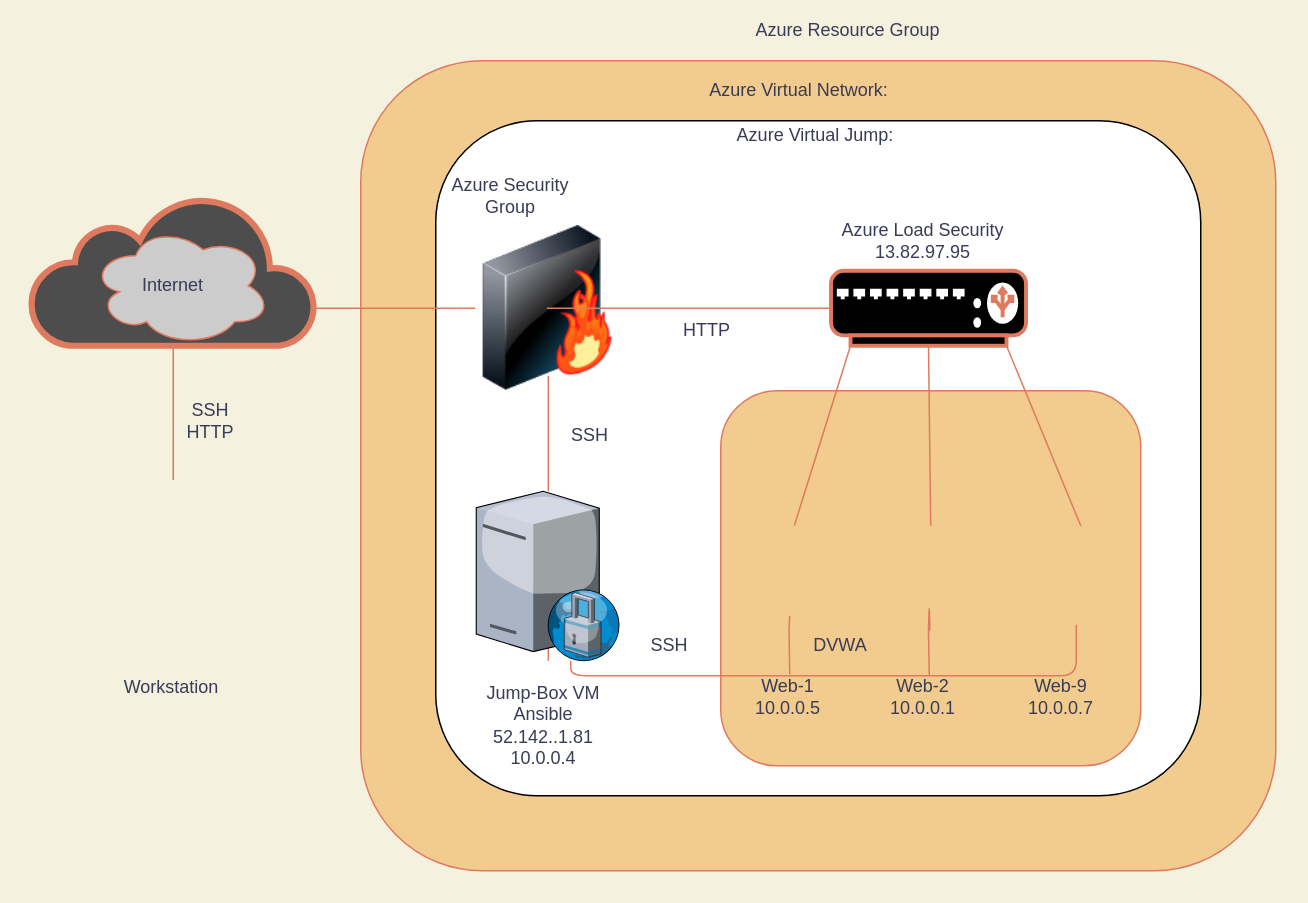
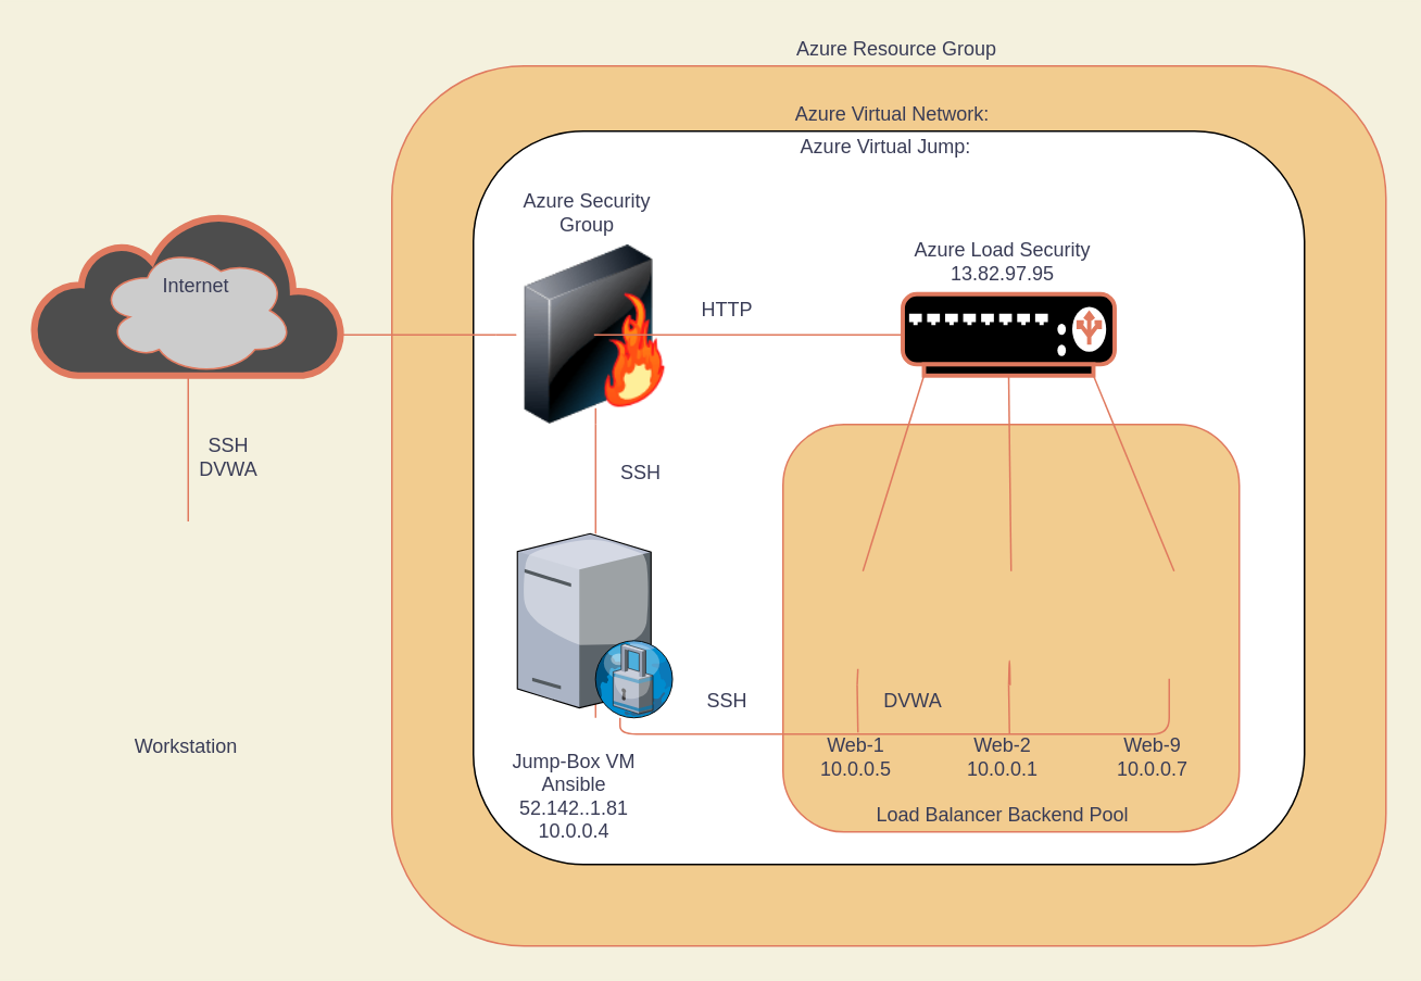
  <mxCell id="0" />
  <mxCell id="1" parent="0" />
  <mxCell id="2" value="" style="whiteSpace=wrap;html=1;rounded=1;fillColor=#F2CC8F;strokeColor=#E07A5F;fontColor=#393C56;" vertex="1" parent="1"><mxGeometry x="240" y="40" width="610" height="540" as="geometry" /></mxCell>
  <mxCell id="3" style="edgeStyle=none;rounded=1;orthogonalLoop=1;jettySize=auto;html=1;exitX=0.5;exitY=1;exitDx=0;exitDy=0;exitPerimeter=0;startArrow=none;startFill=0;endArrow=none;endFill=0;strokeColor=#E07A5F;labelBackgroundColor=#F4F1DE;fontColor=#393C56;" edge="1" parent="1" source="4" target="10"><mxGeometry relative="1" as="geometry" /></mxCell>
  <mxCell id="4" value="" style="html=1;outlineConnect=0;fillColor=#4D4D4D;strokeColor=#E07A5F;gradientDirection=north;strokeWidth=2;shape=mxgraph.networks.cloud;fontColor=#393C56;" vertex="1" parent="1"><mxGeometry x="20" y="130" width="190" height="100" as="geometry" /></mxCell>
  <mxCell id="5" value="" style="whiteSpace=wrap;html=1;rounded=1;" vertex="1" parent="1"><mxGeometry x="290" y="80" width="510" height="450" as="geometry" /></mxCell>
  <mxCell id="6" value="" style="ellipse;shape=cloud;whiteSpace=wrap;html=1;direction=east;fillColor=#CCCCCC;strokeColor=#E07A5F;fontColor=#393C56;" vertex="1" parent="1"><mxGeometry x="60" y="150" width="120" height="80" as="geometry" /></mxCell>
  <mxCell id="7" value="" style="whiteSpace=wrap;html=1;strokeColor=#E07A5F;fillColor=#F2CC8F;rounded=1;fontColor=#393C56;" vertex="1" parent="1"><mxGeometry x="480" y="260" width="280" height="250" as="geometry" /></mxCell>
  <mxCell id="8" style="edgeStyle=none;rounded=1;orthogonalLoop=1;jettySize=auto;html=1;exitX=0.5;exitY=1;exitDx=0;exitDy=0;startArrow=none;startFill=0;endArrow=none;endFill=0;strokeColor=#E07A5F;labelBackgroundColor=#F4F1DE;fontColor=#393C56;" edge="1" parent="1" source="9"><mxGeometry relative="1" as="geometry"><mxPoint x="619" y="450" as="targetPoint" /></mxGeometry></mxCell>
  <mxCell id="9" value="" style="shape=image;html=1;verticalAlign=top;verticalLabelPosition=bottom;imageAspect=0;aspect=fixed;image=https://cdn3.iconfinder.com/data/icons/prored/Network%20Online.png;labelBackgroundColor=#F4F1DE;fillColor=#F2CC8F;strokeColor=#E07A5F;fontColor=#393C56;" vertex="1" parent="1"><mxGeometry x="572" y="327" width="93" height="93" as="geometry" /></mxCell>
  <mxCell id="10" value="" style="shape=image;html=1;verticalAlign=top;verticalLabelPosition=bottom;imageAspect=0;aspect=fixed;image=https://cdn2.iconfinder.com/data/icons/whcompare-isometric-web-hosting-servers/50/root-access-128.png;labelBackgroundColor=#F4F1DE;fillColor=#F2CC8F;strokeColor=#E07A5F;fontColor=#393C56;" vertex="1" parent="1"><mxGeometry x="51" y="319.5" width="128" height="128" as="geometry" /></mxCell>
  <mxCell id="11" style="edgeStyle=none;rounded=1;orthogonalLoop=1;jettySize=auto;html=1;exitX=0.5;exitY=1;exitDx=0;exitDy=0;startArrow=none;startFill=0;endArrow=none;endFill=0;strokeColor=#E07A5F;labelBackgroundColor=#F4F1DE;fontColor=#393C56;" edge="1" parent="1" source="13" target="25"><mxGeometry relative="1" as="geometry" /></mxCell>
  <mxCell id="12" style="edgeStyle=none;rounded=1;orthogonalLoop=1;jettySize=auto;html=1;exitX=0;exitY=0.5;exitDx=0;exitDy=0;startArrow=none;startFill=0;endArrow=none;endFill=0;strokeColor=#E07A5F;labelBackgroundColor=#F4F1DE;fontColor=#393C56;" edge="1" parent="1" source="13"><mxGeometry relative="1" as="geometry"><mxPoint x="210" y="205" as="targetPoint" /><Array as="points"><mxPoint x="250" y="205" /></Array></mxGeometry></mxCell>
  <mxCell id="13" value="" style="image;html=1;image=img/lib/clip_art/networking/Firewall-page1_128x128.png;labelBackgroundColor=#F4F1DE;fillColor=#F2CC8F;strokeColor=#E07A5F;fontColor=#393C56;" vertex="1" parent="1"><mxGeometry x="304.03" y="150" width="122" height="110" as="geometry" /></mxCell>
  <mxCell id="14" value="" style="shape=image;html=1;verticalAlign=top;verticalLabelPosition=bottom;imageAspect=0;aspect=fixed;image=https://cdn3.iconfinder.com/data/icons/prored/Network%20Online.png;labelBackgroundColor=#F4F1DE;fillColor=#F2CC8F;strokeColor=#E07A5F;fontColor=#393C56;" vertex="1" parent="1"><mxGeometry x="660" y="327" width="93" height="93" as="geometry" /></mxCell>
  <mxCell id="15" style="rounded=1;orthogonalLoop=1;jettySize=auto;html=1;exitX=0.1;exitY=1;exitDx=0;exitDy=0;exitPerimeter=0;entryX=0.538;entryY=0.247;entryDx=0;entryDy=0;entryPerimeter=0;endArrow=none;endFill=0;labelBackgroundColor=#F4F1DE;strokeColor=#E07A5F;fontColor=#393C56;" edge="1" parent="1" source="20" target="22"><mxGeometry relative="1" as="geometry" /></mxCell>
  <mxCell id="16" style="edgeStyle=none;rounded=1;orthogonalLoop=1;jettySize=auto;html=1;exitX=0.5;exitY=1;exitDx=0;exitDy=0;exitPerimeter=0;entryX=0.516;entryY=0.247;entryDx=0;entryDy=0;entryPerimeter=0;endArrow=none;endFill=0;labelBackgroundColor=#F4F1DE;strokeColor=#E07A5F;fontColor=#393C56;" edge="1" parent="1" source="20" target="9"><mxGeometry relative="1" as="geometry" /></mxCell>
  <mxCell id="17" style="edgeStyle=none;rounded=1;orthogonalLoop=1;jettySize=auto;html=1;exitX=0.9;exitY=1;exitDx=0;exitDy=0;exitPerimeter=0;entryX=0.538;entryY=0.247;entryDx=0;entryDy=0;entryPerimeter=0;strokeColor=none;labelBackgroundColor=#F4F1DE;fontColor=#393C56;" edge="1" parent="1" source="20" target="14"><mxGeometry relative="1" as="geometry" /></mxCell>
  <mxCell id="18" style="edgeStyle=none;rounded=1;orthogonalLoop=1;jettySize=auto;html=1;exitX=0.9;exitY=1;exitDx=0;exitDy=0;exitPerimeter=0;strokeColor=#E07A5F;startArrow=none;startFill=0;endArrow=none;endFill=0;labelBackgroundColor=#F4F1DE;fontColor=#393C56;" edge="1" parent="1" source="20"><mxGeometry relative="1" as="geometry"><mxPoint x="720" y="350" as="targetPoint" /></mxGeometry></mxCell>
  <mxCell id="19" style="edgeStyle=none;rounded=1;orthogonalLoop=1;jettySize=auto;html=1;exitX=0;exitY=0.5;exitDx=0;exitDy=0;exitPerimeter=0;entryX=0.492;entryY=0.5;entryDx=0;entryDy=0;entryPerimeter=0;startArrow=none;startFill=0;endArrow=none;endFill=0;strokeColor=#E07A5F;labelBackgroundColor=#F4F1DE;fontColor=#393C56;" edge="1" parent="1" source="20" target="13"><mxGeometry relative="1" as="geometry" /></mxCell>
  <mxCell id="20" value="" style="fontColor=#393C56;verticalAlign=top;verticalLabelPosition=bottom;labelPosition=center;align=center;html=1;outlineConnect=0;fillColor=#000000;strokeColor=#E07A5F;gradientDirection=north;strokeWidth=2;shape=mxgraph.networks.load_balancer;" vertex="1" parent="1"><mxGeometry x="553.5" y="180" width="130" height="50" as="geometry" /></mxCell>
  <mxCell id="21" style="edgeStyle=none;rounded=1;orthogonalLoop=1;jettySize=auto;html=1;exitX=0.5;exitY=1;exitDx=0;exitDy=0;startArrow=none;startFill=0;endArrow=none;endFill=0;strokeColor=#E07A5F;labelBackgroundColor=#F4F1DE;fontColor=#393C56;" edge="1" parent="1" source="22"><mxGeometry relative="1" as="geometry"><mxPoint x="526" y="449" as="targetPoint" /></mxGeometry></mxCell>
  <mxCell id="22" value="" style="shape=image;html=1;verticalAlign=top;verticalLabelPosition=bottom;imageAspect=0;aspect=fixed;image=https://cdn3.iconfinder.com/data/icons/prored/Network%20Online.png;labelBackgroundColor=#F4F1DE;fillColor=#F2CC8F;strokeColor=#E07A5F;fontColor=#393C56;" vertex="1" parent="1"><mxGeometry x="479" y="327" width="93" height="93" as="geometry" /></mxCell>
  <mxCell id="23" style="edgeStyle=orthogonalEdgeStyle;rounded=1;orthogonalLoop=1;jettySize=auto;html=1;startArrow=none;startFill=0;endArrow=none;endFill=0;strokeColor=#E07A5F;labelBackgroundColor=#F4F1DE;fontColor=#393C56;" edge="1" parent="1" source="25" target="5"><mxGeometry relative="1" as="geometry"><Array as="points"><mxPoint x="510" y="490" /><mxPoint x="510" y="490" /></Array></mxGeometry></mxCell>
  <mxCell id="24" style="rounded=1;orthogonalLoop=1;jettySize=auto;html=1;startArrow=none;startFill=0;endArrow=none;endFill=0;strokeColor=#E07A5F;edgeStyle=orthogonalEdgeStyle;labelBackgroundColor=#F4F1DE;fontColor=#393C56;" edge="1" parent="1" source="25"><mxGeometry relative="1" as="geometry"><mxPoint x="717" y="416" as="targetPoint" /><Array as="points"><mxPoint x="380" y="450" /><mxPoint x="717" y="450" /></Array></mxGeometry></mxCell>
  <mxCell id="25" value="" style="verticalLabelPosition=bottom;sketch=0;aspect=fixed;html=1;verticalAlign=top;strokeColor=#E07A5F;align=center;outlineConnect=0;shape=mxgraph.citrix.proxy_server;fillColor=#F2CC8F;fontColor=#393C56;" vertex="1" parent="1"><mxGeometry x="317" y="327" width="96.05" height="113" as="geometry" /></mxCell>
  <mxCell id="26" style="edgeStyle=none;rounded=1;orthogonalLoop=1;jettySize=auto;html=1;exitX=0.5;exitY=1;exitDx=0;exitDy=0;entryX=0.5;entryY=0.909;entryDx=0;entryDy=0;entryPerimeter=0;startArrow=none;startFill=0;endArrow=none;endFill=0;strokeColor=#E07A5F;labelBackgroundColor=#F4F1DE;fontColor=#393C56;" edge="1" parent="1" source="13" target="13"><mxGeometry relative="1" as="geometry" /></mxCell>
  <mxCell id="27" style="edgeStyle=none;rounded=1;orthogonalLoop=1;jettySize=auto;html=1;exitX=0;exitY=0.5;exitDx=0;exitDy=0;startArrow=none;startFill=0;endArrow=none;endFill=0;strokeColor=#E07A5F;labelBackgroundColor=#F4F1DE;fontColor=#393C56;" edge="1" parent="1" source="13" target="13"><mxGeometry relative="1" as="geometry"><Array as="points"><mxPoint x="320" y="205" /></Array></mxGeometry></mxCell>
  <mxCell id="28" style="edgeStyle=none;rounded=1;orthogonalLoop=1;jettySize=auto;html=1;exitX=0.5;exitY=1;exitDx=0;exitDy=0;entryX=0.505;entryY=0.892;entryDx=0;entryDy=0;entryPerimeter=0;startArrow=none;startFill=0;endArrow=none;endFill=0;strokeColor=#E07A5F;labelBackgroundColor=#F4F1DE;fontColor=#393C56;" edge="1" parent="1" source="22" target="22"><mxGeometry relative="1" as="geometry" /></mxCell>
  <mxCell id="29" style="edgeStyle=none;rounded=1;orthogonalLoop=1;jettySize=auto;html=1;exitX=0.5;exitY=1;exitDx=0;exitDy=0;startArrow=none;startFill=0;endArrow=none;endFill=0;strokeColor=#E07A5F;labelBackgroundColor=#F4F1DE;fontColor=#393C56;" edge="1" parent="1" source="9" target="9"><mxGeometry relative="1" as="geometry" /></mxCell>
  <mxCell id="30" style="edgeStyle=none;rounded=1;orthogonalLoop=1;jettySize=auto;html=1;exitX=0.5;exitY=1;exitDx=0;exitDy=0;startArrow=none;startFill=0;endArrow=none;endFill=0;strokeColor=#E07A5F;labelBackgroundColor=#F4F1DE;fontColor=#393C56;" edge="1" parent="1" source="9" target="9"><mxGeometry relative="1" as="geometry" /></mxCell>
  <mxCell id="31" style="edgeStyle=none;rounded=1;orthogonalLoop=1;jettySize=auto;html=1;exitX=0.5;exitY=1;exitDx=0;exitDy=0;startArrow=none;startFill=0;endArrow=none;endFill=0;strokeColor=#E07A5F;labelBackgroundColor=#F4F1DE;fontColor=#393C56;" edge="1" parent="1" source="9" target="9"><mxGeometry relative="1" as="geometry"><Array as="points"><mxPoint x="619" y="400" /></Array></mxGeometry></mxCell>
  <mxCell id="32" value="Azure Load Security&lt;br&gt;13.82.97.95" style="text;html=1;strokeColor=none;fillColor=none;align=center;verticalAlign=middle;whiteSpace=wrap;rounded=0;fontColor=#393C56;" vertex="1" parent="1"><mxGeometry x="530" y="150" width="170" height="20" as="geometry" /></mxCell>
- <mxCell id="33" value="Azure Security Group" style="text;html=1;strokeColor=none;fillColor=none;align=center;verticalAlign=middle;whiteSpace=wrap;rounded=0;fontColor=#393C56;" vertex="1" parent="1"><mxGeometry x="297" y="120" width="85.97" height="20" as="geometry" /></mxCell>
- <mxCell id="34" value="Internet" style="text;html=1;strokeColor=none;fillColor=none;align=center;verticalAlign=middle;whiteSpace=wrap;rounded=0;fontColor=#393C56;" vertex="1" parent="1"><mxGeometry x="80" y="180" width="70" height="20" as="geometry" /></mxCell>
+ <mxCell id="33" value="Azure Security Group" style="text;html=1;strokeColor=none;fillColor=none;align=center;verticalAlign=middle;whiteSpace=wrap;rounded=0;fontColor=#393C56;" vertex="1" parent="1"><mxGeometry x="317" y="120" width="85.97" height="20" as="geometry" /></mxCell>
+ <mxCell id="34" value="Internet" style="text;html=1;strokeColor=none;fillColor=none;align=center;verticalAlign=middle;whiteSpace=wrap;rounded=0;fontColor=#393C56;" vertex="1" parent="1"><mxGeometry x="85" y="165" width="70" height="20" as="geometry" /></mxCell>
  <mxCell id="35" value="Web-1&lt;br&gt;10.0.0.5" style="text;html=1;strokeColor=none;fillColor=none;align=center;verticalAlign=middle;whiteSpace=wrap;rounded=0;fontColor=#393C56;" vertex="1" parent="1"><mxGeometry x="490" y="447.5" width="70" height="32.5" as="geometry" /></mxCell>
  <mxCell id="36" value="Web-2&lt;br&gt;10.0.0.1" style="text;html=1;strokeColor=none;fillColor=none;align=center;verticalAlign=middle;whiteSpace=wrap;rounded=0;fontColor=#393C56;" vertex="1" parent="1"><mxGeometry x="580" y="447.5" width="70" height="32.5" as="geometry" /></mxCell>
  <mxCell id="37" value="Web-9&lt;br&gt;10.0.0.7" style="text;html=1;strokeColor=none;fillColor=none;align=center;verticalAlign=middle;whiteSpace=wrap;rounded=0;fontColor=#393C56;" vertex="1" parent="1"><mxGeometry x="671.5" y="447.5" width="70" height="32.5" as="geometry" /></mxCell>
- <mxCell id="39" value="Jump-Box VM&lt;br&gt;Ansible&lt;br&gt;52.142..1.81&lt;br&gt;10.0.0.4" style="text;html=1;strokeColor=none;fillColor=none;align=center;verticalAlign=middle;whiteSpace=wrap;rounded=0;sketch=0;fontColor=#393C56;" vertex="1" parent="1"><mxGeometry x="317" y="447.5" width="90" height="70" as="geometry" /></mxCell>
+ <mxCell id="38" value="Load Balancer Backend Pool" style="text;html=1;strokeColor=none;fillColor=none;align=center;verticalAlign=middle;whiteSpace=wrap;rounded=0;fontColor=#393C56;" vertex="1" parent="1"><mxGeometry x="520" y="490" width="190" height="20" as="geometry" /></mxCell>
+ <mxCell id="39" value="Jump-Box VM&lt;br&gt;Ansible&lt;br&gt;52.142..1.81&lt;br&gt;10.0.0.4" style="text;html=1;strokeColor=none;fillColor=none;align=center;verticalAlign=middle;whiteSpace=wrap;rounded=0;sketch=0;fontColor=#393C56;" vertex="1" parent="1"><mxGeometry x="307" y="452.5" width="90" height="70" as="geometry" /></mxCell>
  <mxCell id="40" value="Workstation" style="text;html=1;strokeColor=none;fillColor=none;align=center;verticalAlign=middle;whiteSpace=wrap;rounded=0;sketch=0;fontColor=#393C56;rotation=0;" vertex="1" parent="1"><mxGeometry x="79" y="447.5" width="70" height="20" as="geometry" /></mxCell>
- <mxCell id="41" value="HTTP" style="text;html=1;strokeColor=none;fillColor=none;align=center;verticalAlign=middle;whiteSpace=wrap;rounded=0;sketch=0;fontColor=#393C56;" vertex="1" parent="1"><mxGeometry x="451.03" y="210" width="40" height="20" as="geometry" /></mxCell>
- <mxCell id="42" value="SSH&lt;br&gt;HTTP" style="text;html=1;strokeColor=none;fillColor=none;align=center;verticalAlign=middle;whiteSpace=wrap;rounded=0;sketch=0;fontColor=#393C56;" vertex="1" parent="1"><mxGeometry x="120" y="270" width="40" height="20" as="geometry" /></mxCell>
+ <mxCell id="41" value="HTTP" style="text;html=1;strokeColor=none;fillColor=none;align=center;verticalAlign=middle;whiteSpace=wrap;rounded=0;sketch=0;fontColor=#393C56;" vertex="1" parent="1"><mxGeometry x="426.03" y="180" width="40" height="20" as="geometry" /></mxCell>
+ <mxCell id="42" value="SSH&lt;br&gt;DVWA" style="text;html=1;strokeColor=none;fillColor=none;align=center;verticalAlign=middle;whiteSpace=wrap;rounded=0;sketch=0;fontColor=#393C56;" vertex="1" parent="1"><mxGeometry x="120" y="270" width="40" height="20" as="geometry" /></mxCell>
  <mxCell id="43" value="SSH" style="text;html=1;strokeColor=none;fillColor=none;align=center;verticalAlign=middle;whiteSpace=wrap;rounded=0;sketch=0;fontColor=#393C56;" vertex="1" parent="1"><mxGeometry x="373.05" y="280" width="40" height="20" as="geometry" /></mxCell>
  <mxCell id="44" value="SSH" style="text;html=1;strokeColor=none;fillColor=none;align=center;verticalAlign=middle;whiteSpace=wrap;rounded=0;sketch=0;fontColor=#393C56;" vertex="1" parent="1"><mxGeometry x="426.03" y="420" width="40" height="20" as="geometry" /></mxCell>
  <mxCell id="45" value="DVWA" style="text;html=1;strokeColor=none;fillColor=none;align=center;verticalAlign=middle;whiteSpace=wrap;rounded=0;sketch=0;fontColor=#393C56;" vertex="1" parent="1"><mxGeometry x="540" y="420" width="40" height="20" as="geometry" /></mxCell>
  <mxCell id="46" value="Azure Virtual Jump:&amp;nbsp;" style="text;html=1;strokeColor=none;fillColor=none;align=center;verticalAlign=middle;whiteSpace=wrap;rounded=0;sketch=0;fontColor=#393C56;" vertex="1" parent="1"><mxGeometry x="470" y="80" width="150" height="20" as="geometry" /></mxCell>
- <mxCell id="47" value="Azure Virtual Network:&amp;nbsp;" style="text;html=1;strokeColor=none;fillColor=none;align=center;verticalAlign=middle;whiteSpace=wrap;rounded=0;sketch=0;fontColor=#393C56;" vertex="1" parent="1"><mxGeometry x="438.5" y="50" width="190" height="20" as="geometry" /></mxCell>
- <mxCell id="48" value="Azure Resource Group" style="text;html=1;strokeColor=none;fillColor=none;align=center;verticalAlign=middle;whiteSpace=wrap;rounded=0;sketch=0;fontColor=#393C56;" vertex="1" parent="1"><mxGeometry x="495" y="10" width="140" height="20" as="geometry" /></mxCell>
+ <mxCell id="47" value="Azure Virtual Network:&amp;nbsp;" style="text;html=1;strokeColor=none;fillColor=none;align=center;verticalAlign=middle;whiteSpace=wrap;rounded=0;sketch=0;fontColor=#393C56;" vertex="1" parent="1"><mxGeometry x="453.5" y="60" width="190" height="20" as="geometry" /></mxCell>
+ <mxCell id="48" value="Azure Resource Group" style="text;html=1;strokeColor=none;fillColor=none;align=center;verticalAlign=middle;whiteSpace=wrap;rounded=0;sketch=0;fontColor=#393C56;" vertex="1" parent="1"><mxGeometry x="480" y="20" width="140" height="20" as="geometry" /></mxCell>
